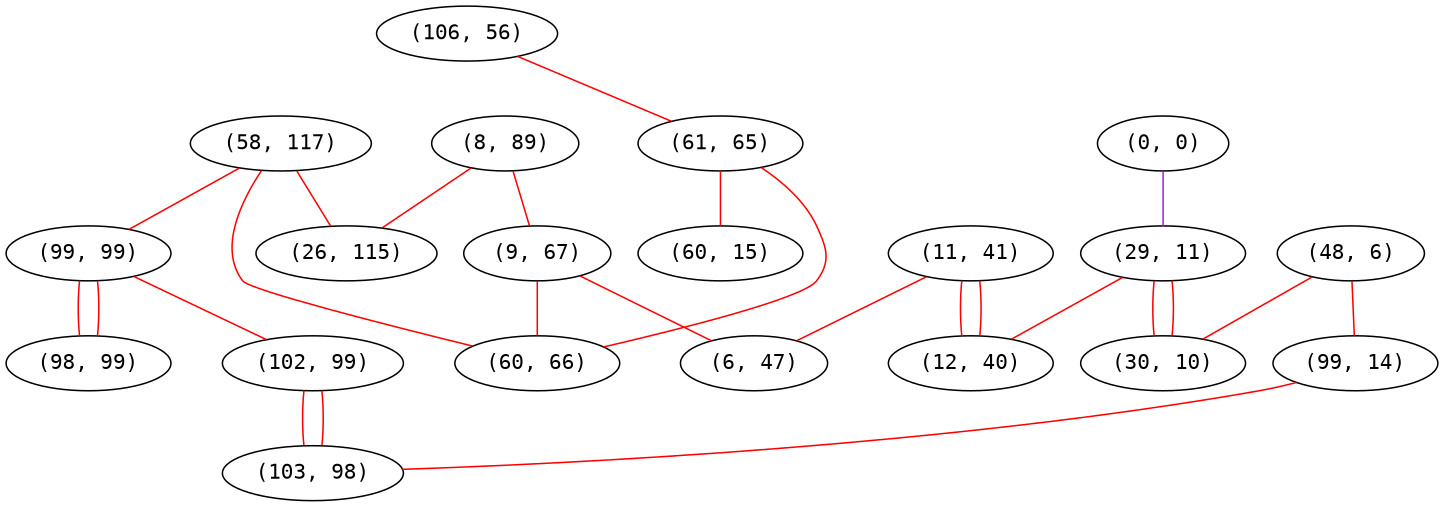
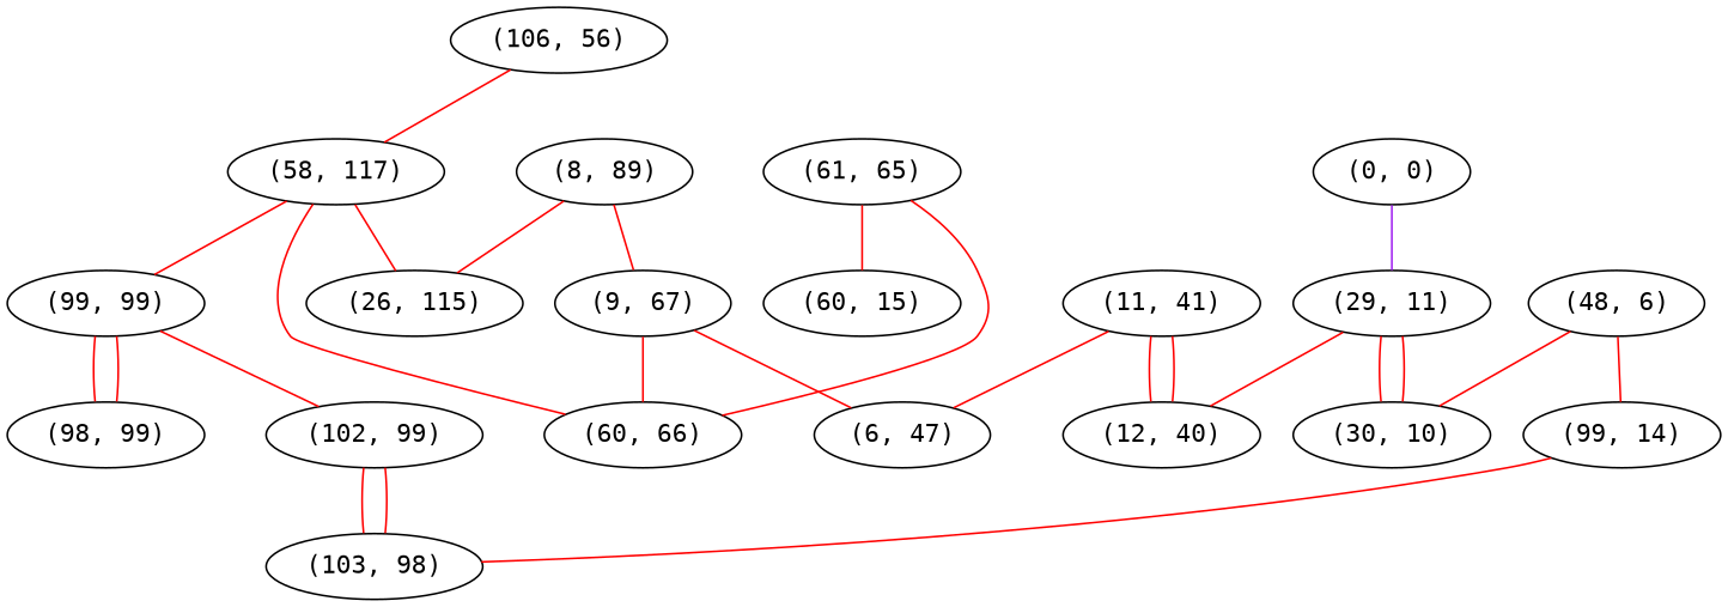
  graph {
    fontname="DejaVu Sans Mono"
    node [fontname="DejaVu Sans Mono"]
    edge [color=red fontname="DejaVu Sans Mono" weight=1]
    "(8, 89)"
    "(26, 115)"
    "(9, 67)"
    "(60, 66)"
    "(6, 47)"
    "(58, 117)"
    "(99, 99)"
    "(102, 99)"
    "(98, 99)"
    "(11, 41)"
    "(12, 40)"
    "(103, 98)"
    "(106, 56)"
    "(61, 65)"
    "(60, 15)"
    n16 [label="(48, 6)"]
    "(30, 10)"
    "(99, 14)"
    "(0, 0)"
    "(29, 11)"
    "(8, 89)" -- "(26, 115)"
    "(8, 89)" -- "(9, 67)"
    "(9, 67)" -- "(60, 66)"
    "(9, 67)" -- "(6, 47)"
    "(58, 117)" -- "(26, 115)"
    "(58, 117)" -- "(60, 66)"
    "(58, 117)" -- "(99, 99)"
    "(99, 99)" -- "(102, 99)"
    "(99, 99)" -- "(98, 99)"
    "(99, 99)" -- "(98, 99)"
    "(102, 99)" -- "(103, 98)"
    "(102, 99)" -- "(103, 98)"
    "(11, 41)" -- "(6, 47)"
    "(11, 41)" -- "(12, 40)"
    "(11, 41)" -- "(12, 40)"
-   "(106, 56)" -- "(61, 65)"
+   "(106, 56)" -- "(58, 117)"
    "(61, 65)" -- "(60, 66)"
    "(61, 65)" -- "(60, 15)"
    n16 -- "(30, 10)"
    n16 -- "(99, 14)"
    "(99, 14)" -- "(103, 98)"
    "(0, 0)" -- "(29, 11)" [color=purple weight=4]
    "(29, 11)" -- "(12, 40)"
    "(29, 11)" -- "(30, 10)"
    "(29, 11)" -- "(30, 10)"
  }
